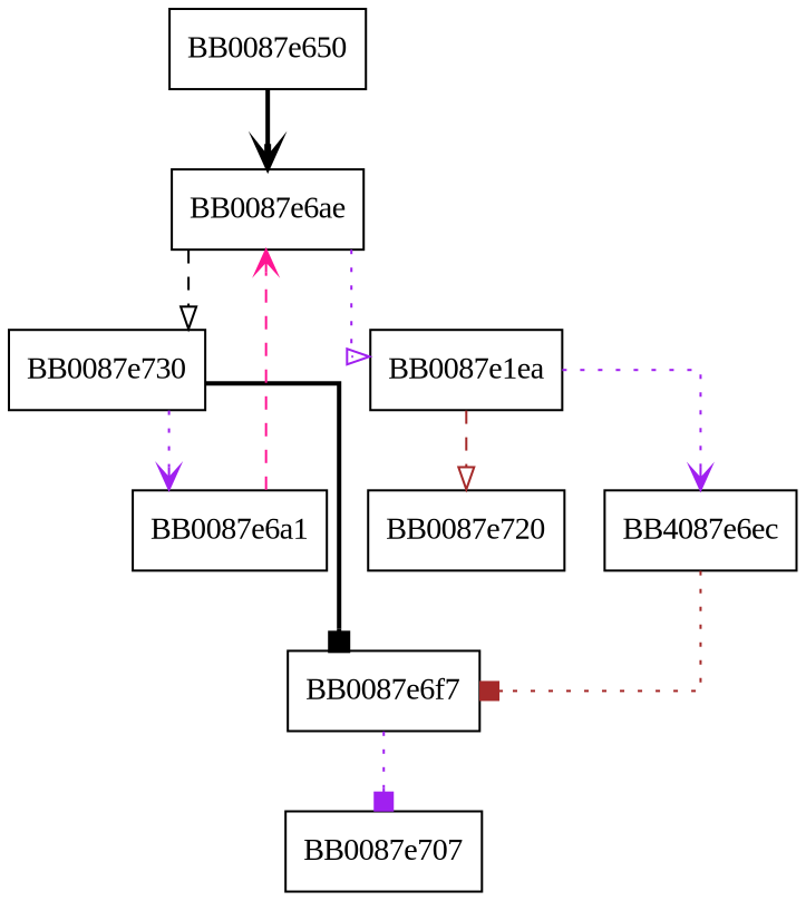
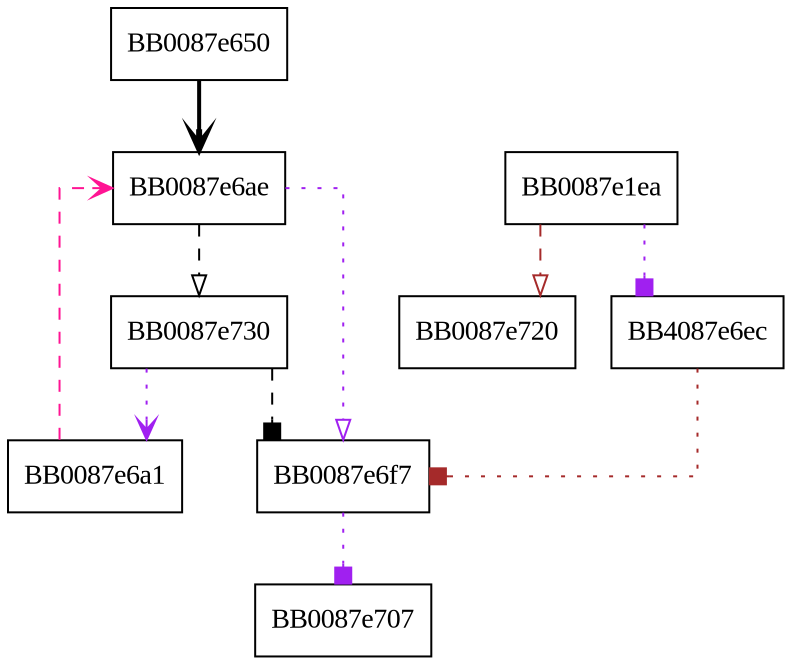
  digraph {
    fontname="Liberation Serif"
    splines=ortho
    node [fontname="Liberation Serif" shape=box]
    edge [arrowhead=box color=purple fontname="Liberation Serif" style=dotted]
    BB0087e650
    BB0087e6ae
    BB0087e730
    n4 [label=BB0087e1ea]
    BB0087e6a1
    BB0087e6f7
    BB0087e720
    n8 [label=BB4087e6ec]
    BB0087e707
    BB0087e650 -> BB0087e6ae [arrowhead=vee color=black style=bold]
    BB0087e6ae -> BB0087e730 [arrowhead=onormal color=black style=dashed]
-   BB0087e6ae -> n4 [arrowhead=onormal]
+   BB0087e6ae -> BB0087e6f7 [arrowhead=onormal]
    BB0087e730 -> BB0087e6a1 [arrowhead=vee]
-   BB0087e730 -> BB0087e6f7 [color=black style=bold]
+   BB0087e730 -> BB0087e6f7 [color=black style=dashed]
    n4 -> BB0087e720 [arrowhead=onormal color=brown style=dashed]
-   n4 -> n8 [arrowhead=vee]
+   n4 -> n8
    BB0087e6a1 -> BB0087e6ae [arrowhead=vee color=deeppink style=dashed]
    BB0087e6f7 -> BB0087e707
    n8 -> BB0087e6f7 [color=brown]
  }
